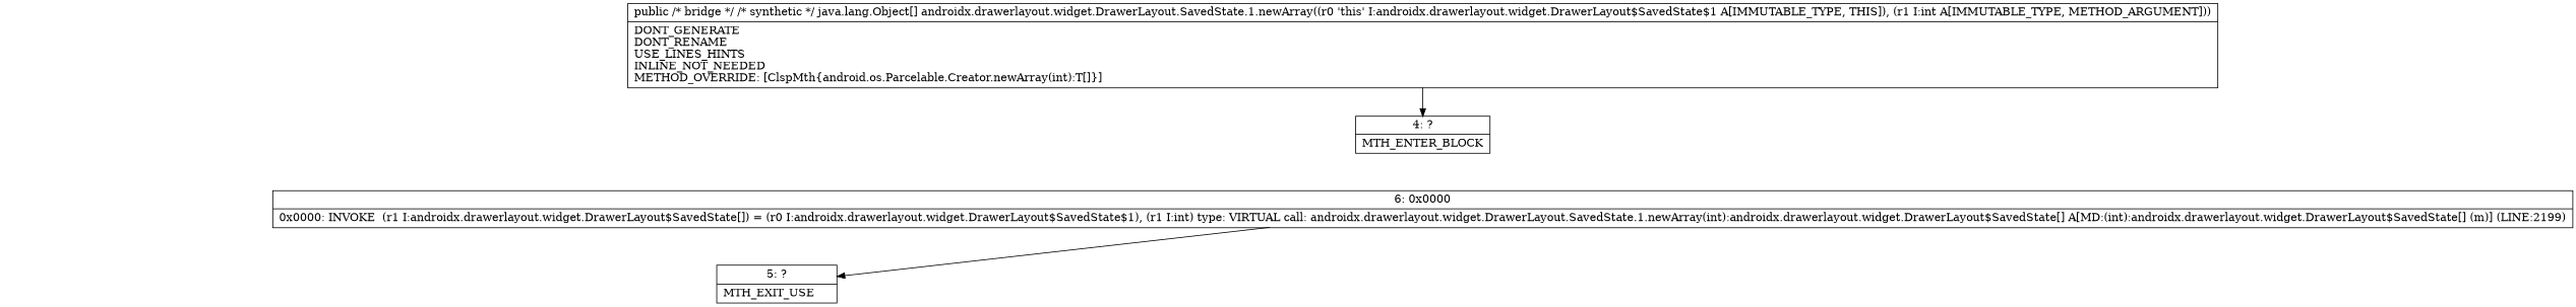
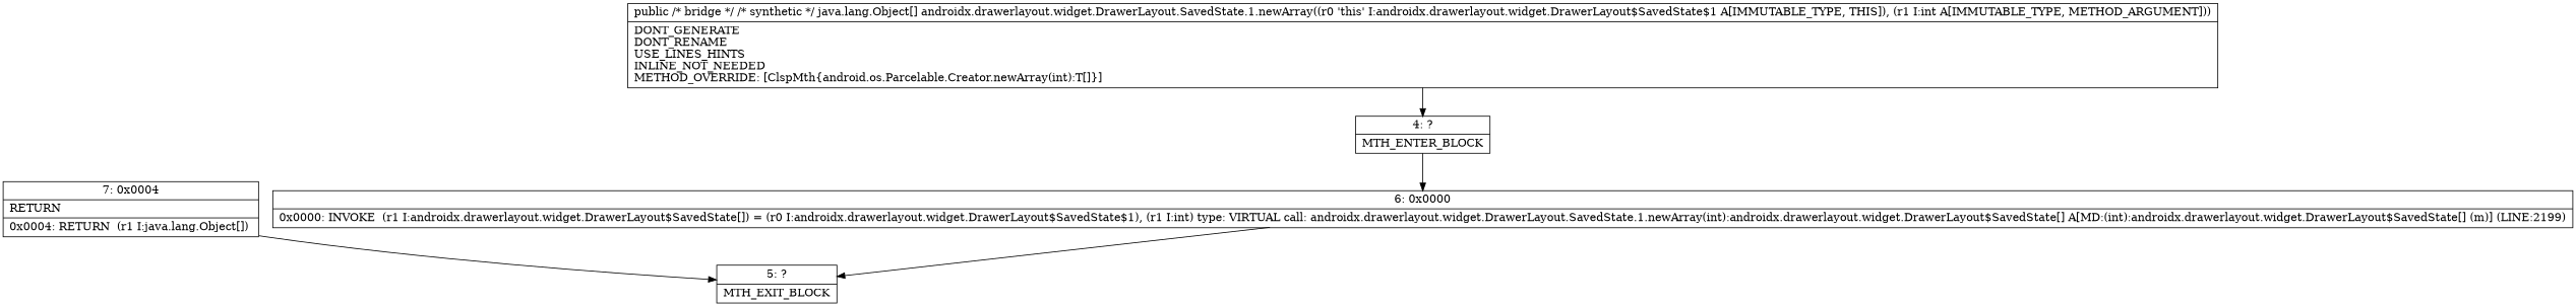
  digraph {
    node [shape=record]
    n1 [label="{4\:\ ?|MTH_ENTER_BLOCK\l}"]
    n2 [label="{6\:\ 0x0000|0x0000: INVOKE  (r1 I:androidx.drawerlayout.widget.DrawerLayout$SavedState[]) = (r0 I:androidx.drawerlayout.widget.DrawerLayout$SavedState$1), (r1 I:int) type: VIRTUAL call: androidx.drawerlayout.widget.DrawerLayout.SavedState.1.newArray(int):androidx.drawerlayout.widget.DrawerLayout$SavedState[] A[MD:(int):androidx.drawerlayout.widget.DrawerLayout$SavedState[] (m)] (LINE:2199)\l}"]
-   n3 [label="{5\:\ ?|MTH_EXIT_USE\l}"]
+   n3 [label="{5\:\ ?|MTH_EXIT_BLOCK\l}"]
+   n4 [label="{7\:\ 0x0004|RETURN\l|0x0004: RETURN  (r1 I:java.lang.Object[]) \l}"]
    n5 [label="{public \/* bridge *\/ \/* synthetic *\/ java.lang.Object[] androidx.drawerlayout.widget.DrawerLayout.SavedState.1.newArray((r0 'this' I:androidx.drawerlayout.widget.DrawerLayout$SavedState$1 A[IMMUTABLE_TYPE, THIS]), (r1 I:int A[IMMUTABLE_TYPE, METHOD_ARGUMENT]))  | DONT_GENERATE\lDONT_RENAME\lUSE_LINES_HINTS\lINLINE_NOT_NEEDED\lMETHOD_OVERRIDE: [ClspMth\{android.os.Parcelable.Creator.newArray(int):T[]\}]\l}"]
+   n1 -> n2
    n2 -> n3
+   n4 -> n3
    n5 -> n1
  }
